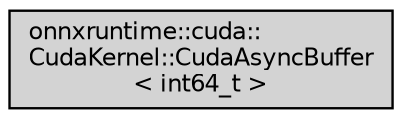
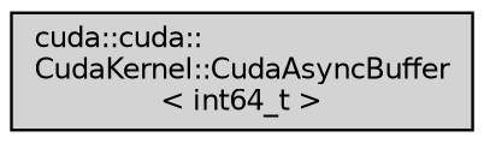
  digraph {
    rankdir=LR
-   n1 [color=black fillcolor=lightgrey fontname=Helvetica fontsize=10 height=0.2 label="onnxruntime::cuda::\lCudaKernel::CudaAsyncBuffer\l\< int64_t \>" shape=record style=filled width=0.4]
+   n1 [color=black fillcolor=lightgrey fontname=Helvetica fontsize=10 height=0.2 label="cuda::cuda::\lCudaKernel::CudaAsyncBuffer\l\< int64_t \>" shape=record style=filled width=0.4]
  }
